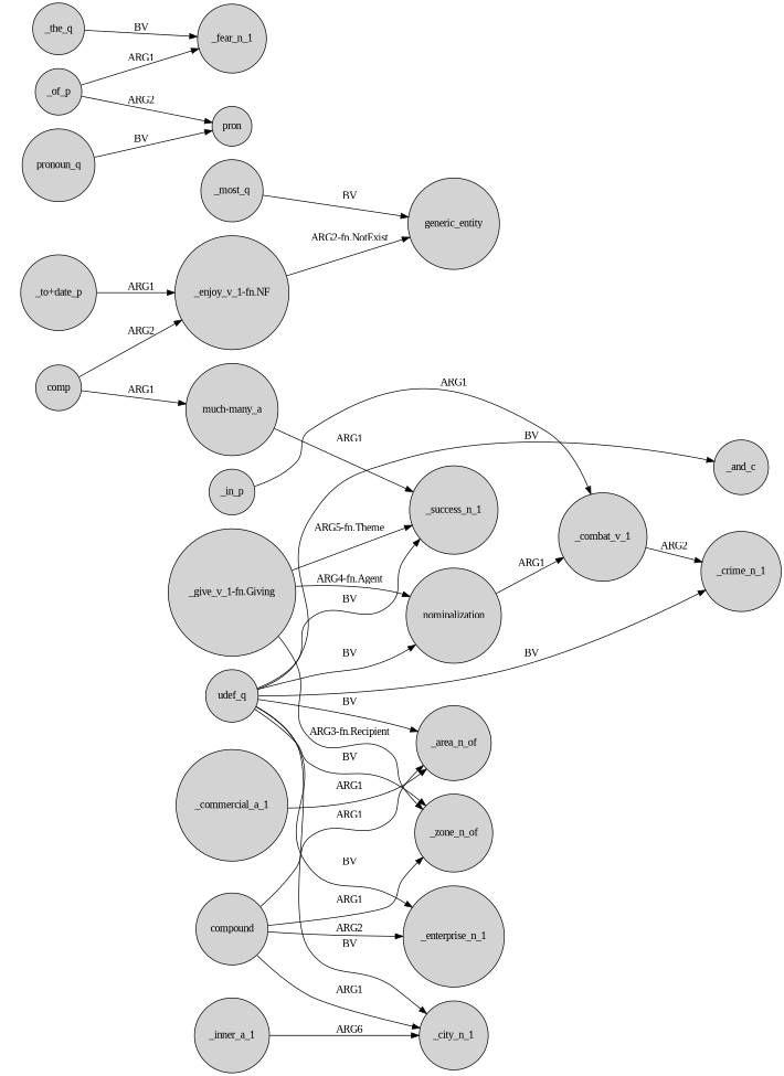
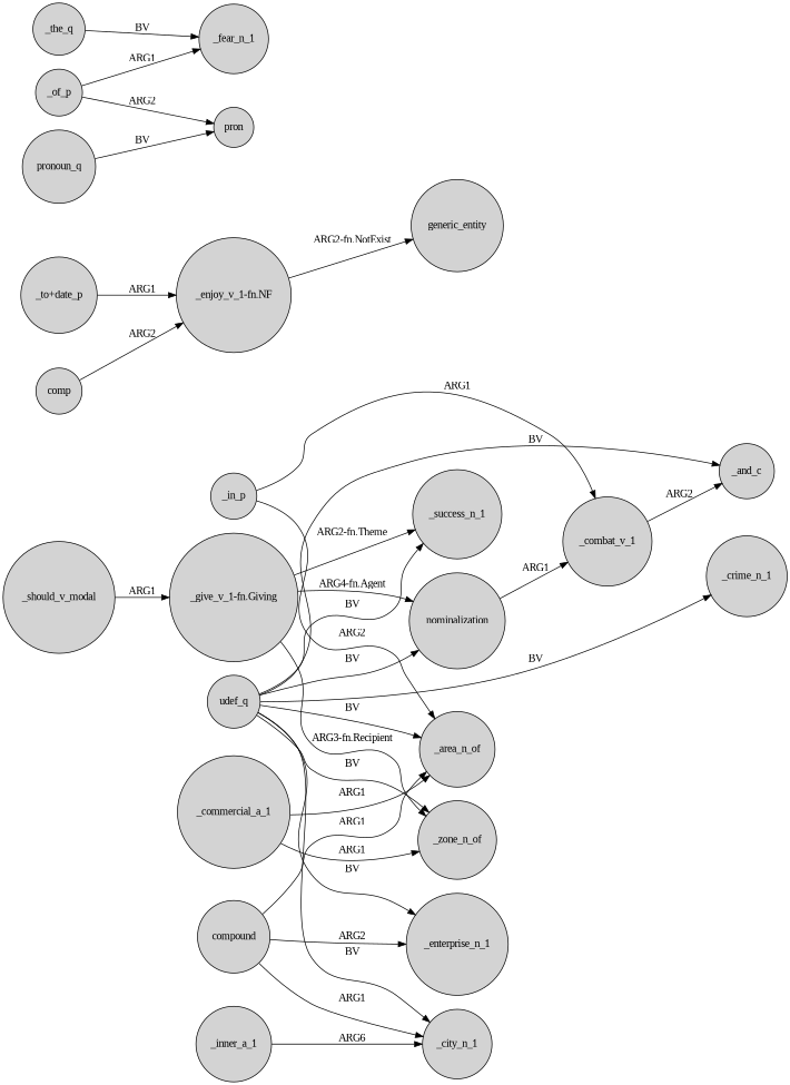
  digraph {
    fontname="Liberation Serif"
    rankdir=LR
    node [fontname="Liberation Serif" shape=circle style=filled]
    edge [fontname="Liberation Serif"]
    udef_q
    _enterprise_n_1
    _zone_n_of
    _city_n_1
    _success_n_1
    nominalization
    _area_n_of
    _and_c
    _crime_n_1
    _combat_v_1
    "_give_v_1-fn.Giving"
    _inner_a_1
    _of_p
    _fear_n_1
    pron
-   "much-many_a"
+   _should_v_modal
    comp
    "_enjoy_v_1-fn.NF"
    generic_entity
    "_to+date_p"
    compound
    _in_p
    _the_q
    pronoun_q
    _commercial_a_1
-   _most_q
    udef_q -> _enterprise_n_1 [label=BV]
    udef_q -> _zone_n_of [label=BV]
    udef_q -> _city_n_1 [label=BV]
    udef_q -> _success_n_1 [label=BV]
    udef_q -> nominalization [label=BV]
    udef_q -> _area_n_of [label=BV]
    udef_q -> _and_c [label=BV]
    udef_q -> _crime_n_1 [label=BV]
    nominalization -> _combat_v_1 [label=ARG1]
-   _combat_v_1 -> _crime_n_1 [label=ARG2]
+   _combat_v_1 -> _and_c [label=ARG2]
    "_give_v_1-fn.Giving" -> _zone_n_of [label="ARG3-fn.Recipient"]
-   "_give_v_1-fn.Giving" -> _success_n_1 [label="ARG5-fn.Theme"]
+   "_give_v_1-fn.Giving" -> _success_n_1 [label="ARG2-fn.Theme"]
    "_give_v_1-fn.Giving" -> nominalization [label="ARG4-fn.Agent"]
    _inner_a_1 -> _city_n_1 [label=ARG6]
    _of_p -> _fear_n_1 [label=ARG1]
    _of_p -> pron [label=ARG2]
-   "much-many_a" -> _success_n_1 [label=ARG1]
-   comp -> "much-many_a" [label=ARG1]
+   _should_v_modal -> "_give_v_1-fn.Giving" [label=ARG1]
    comp -> "_enjoy_v_1-fn.NF" [label=ARG2]
    "_enjoy_v_1-fn.NF" -> generic_entity [label="ARG2-fn.NotExist"]
    "_to+date_p" -> "_enjoy_v_1-fn.NF" [label=ARG1]
    compound -> _enterprise_n_1 [label=ARG2]
-   compound -> _zone_n_of [label=ARG1]
+   _commercial_a_1 -> _zone_n_of [label=ARG1]
    compound -> _city_n_1 [label=ARG1]
    compound -> _area_n_of [label=ARG1]
+   _in_p -> _area_n_of [label=ARG2]
    _in_p -> _combat_v_1 [label=ARG1]
    _the_q -> _fear_n_1 [label=BV]
    pronoun_q -> pron [label=BV]
    _commercial_a_1 -> _area_n_of [label=ARG1]
-   _most_q -> generic_entity [label=BV]
  }
